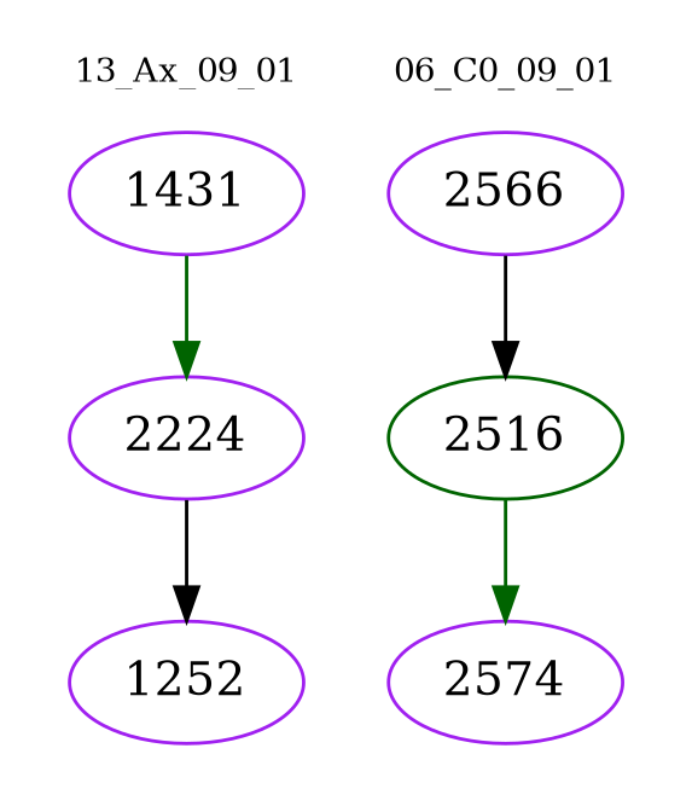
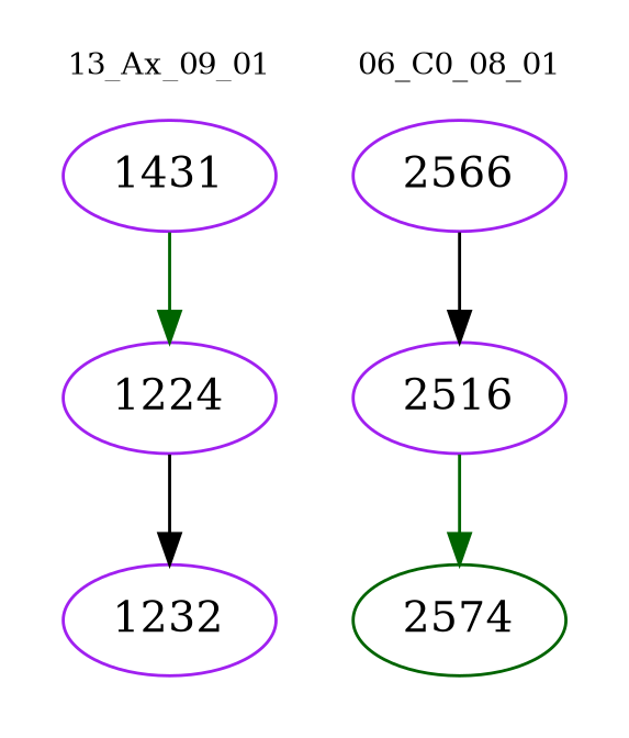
  digraph {
    node [color=purple]
    edge [color=darkgreen]
    n1 [label=1431]
-   n2 [label=2224]
-   n3 [label=1252]
+   n2 [label=1224]
+   n3 [label=1232]
    n4 [label=2566]
-   n5 [color=darkgreen label=2516]
-   n6 [label=2574]
+   n5 [label=2516]
+   n6 [color=darkgreen label=2574]
    subgraph cluster_1 {
      color=white
      fontsize=10
      label="13_Ax_09_01"
      n1
      n2
      n3
    }
    subgraph cluster_2 {
      color=white
      fontsize=10
-     label="06_C0_09_01"
+     label="06_C0_08_01"
      n4
      n5
      n6
    }
    n1 -> n2
    n2 -> n3 [color=black]
    n4 -> n5 [color=black]
    n5 -> n6
  }
